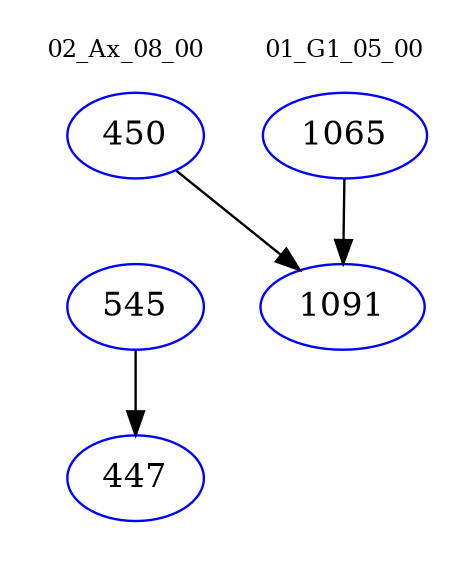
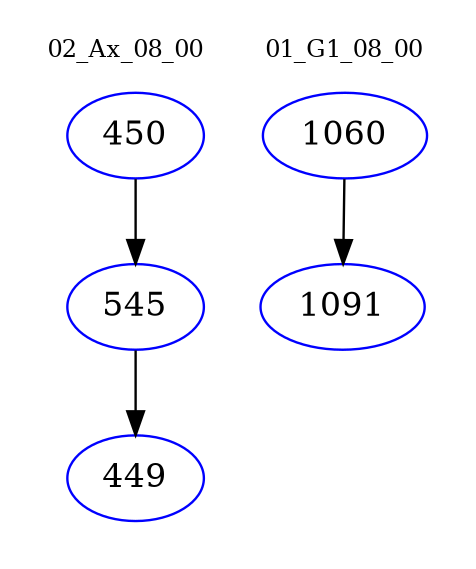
  digraph {
    node [color=blue]
    edge [color=black]
    n1 [label=450]
    n2 [label=545]
-   n3 [label=447]
-   n4 [label=1065]
+   n3 [label=449]
+   n4 [label=1060]
    n5 [label=1091]
    subgraph cluster_1 {
      color=white
      fontsize=10
      label="02_Ax_08_00"
      n1
      n2
      n3
    }
    subgraph cluster_2 {
      color=white
      fontsize=10
-     label="01_G1_05_00"
+     label="01_G1_08_00"
      n4
      n5
    }
-   n1 -> n5
+   n1 -> n2
    n2 -> n3
    n4 -> n5
  }
